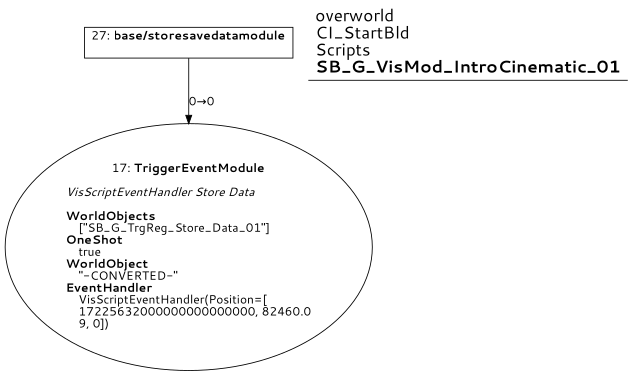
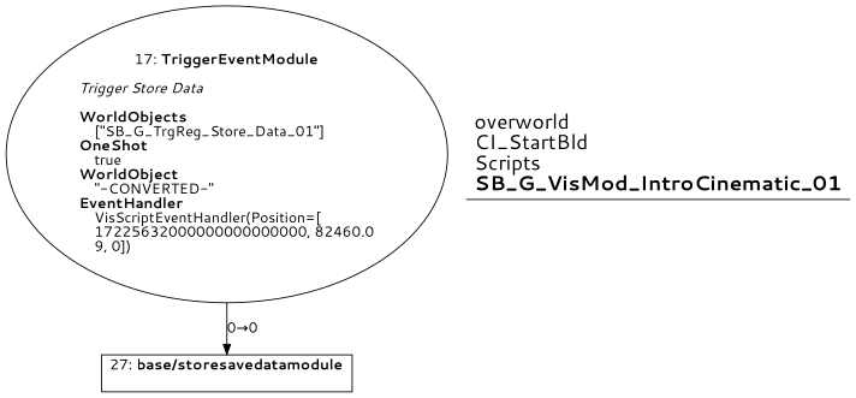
  digraph {
    fontname="Segoe UI"
    splines=spline
    node [fontname="Segoe UI"]
-   n1 [label=<17: <b>TriggerEventModule</b><br/><br/><i>VisScriptEventHandler Store Data<br align="left"/></i><br align="left"/><b>WorldObjects</b><br align="left"/>    [&quot;SB_G_TrgReg_Store_Data_01&quot;]<br align="left"/><b>OneShot</b><br align="left"/>    true<br align="left"/><b>WorldObject</b><br align="left"/>    &quot;-CONVERTED-&quot;<br align="left"/><b>EventHandler</b><br align="left"/>    VisScriptEventHandler(Position=[<br align="left"/>    17225632000000000000000, 82460.0<br align="left"/>    9, 0])<br align="left"/>> shape=oval]
+   n1 [label=<17: <b>TriggerEventModule</b><br/><br/><i>Trigger Store Data<br align="left"/></i><br align="left"/><b>WorldObjects</b><br align="left"/>    [&quot;SB_G_TrgReg_Store_Data_01&quot;]<br align="left"/><b>OneShot</b><br align="left"/>    true<br align="left"/><b>WorldObject</b><br align="left"/>    &quot;-CONVERTED-&quot;<br align="left"/><b>EventHandler</b><br align="left"/>    VisScriptEventHandler(Position=[<br align="left"/>    17225632000000000000000, 82460.0<br align="left"/>    9, 0])<br align="left"/>> shape=oval]
    n2 [label=<27: <b>base/storesavedatamodule</b><br/><br/>> shape=box]
    n3 [label=<<font point-size="20">overworld<br align="left"/>CI_StartBld<br align="left"/>Scripts<br align="left"/><b>SB_G_VisMod_IntroCinematic_01</b><br align="left"/></font>> shape=underline]
-   n2 -> n1 [fontname="Segoe UI" label="0→0"]
+   n1 -> n2 [fontname="Segoe UI" label="0→0"]
  }
